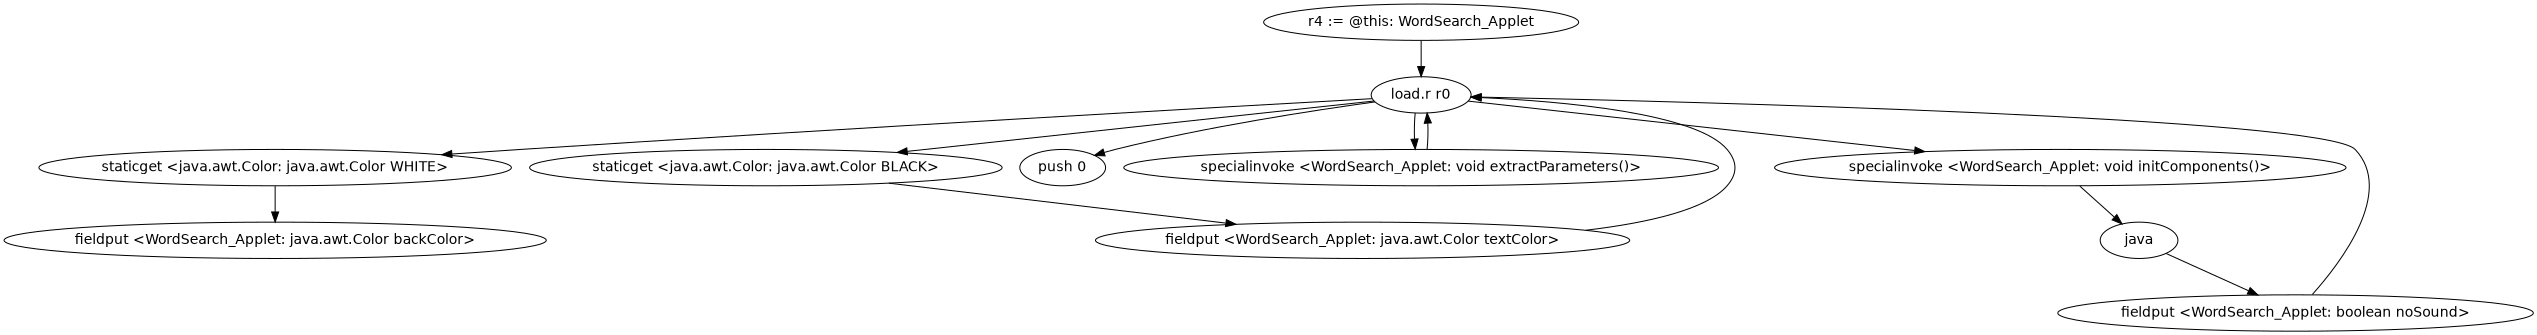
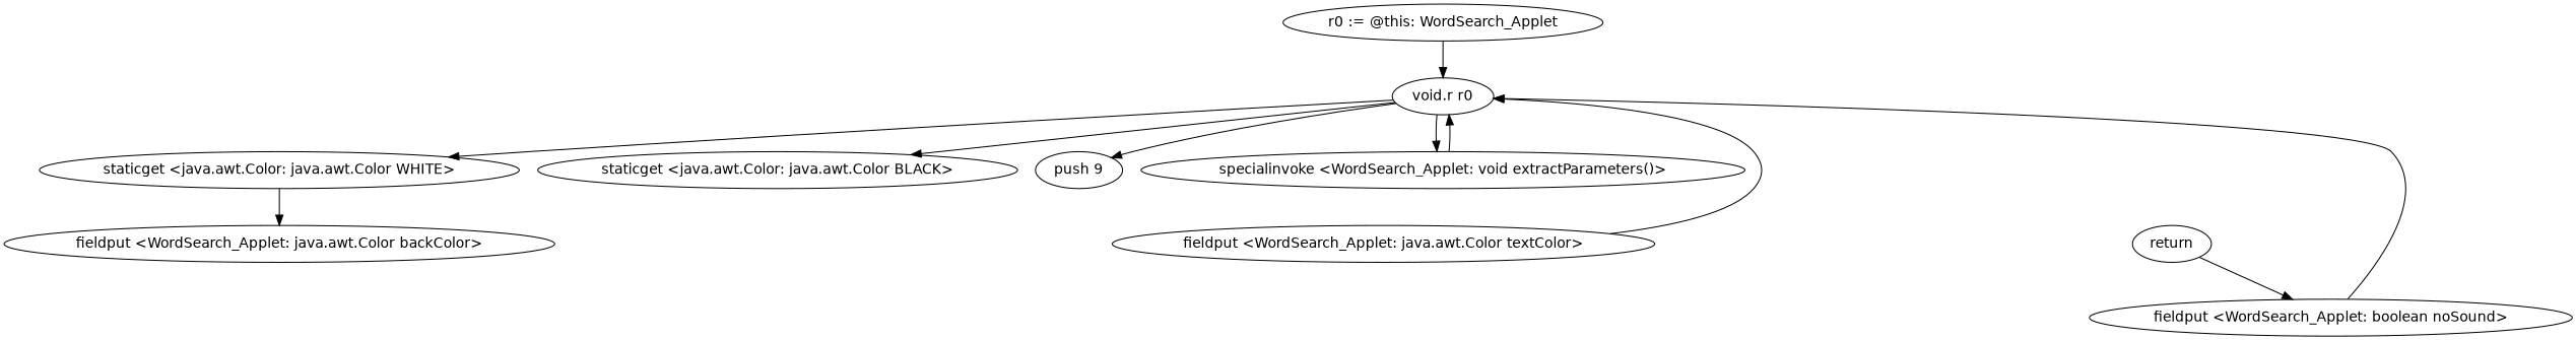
  digraph {
    fontname="DejaVu Sans"
    node [fontname="DejaVu Sans"]
    edge [fontname="DejaVu Sans"]
-   "r0 := @this: WordSearch_Applet" [label="r4 := @this: WordSearch_Applet"]
-   "load.r r0"
+   "r0 := @this: WordSearch_Applet"
+   "load.r r0" [label="void.r r0"]
    "staticget <java.awt.Color: java.awt.Color WHITE>"
    "staticget <java.awt.Color: java.awt.Color BLACK>"
-   "push 0"
+   "push 0" [label="push 9"]
    "specialinvoke <WordSearch_Applet: void extractParameters()>"
-   "specialinvoke <WordSearch_Applet: void initComponents()>"
    "fieldput <WordSearch_Applet: java.awt.Color backColor>"
    "fieldput <WordSearch_Applet: java.awt.Color textColor>"
-   return [label=java]
+   return
    "fieldput <WordSearch_Applet: boolean noSound>"
    "r0 := @this: WordSearch_Applet" -> "load.r r0"
    "load.r r0" -> "staticget <java.awt.Color: java.awt.Color WHITE>"
    "load.r r0" -> "staticget <java.awt.Color: java.awt.Color BLACK>"
    "load.r r0" -> "push 0"
    "load.r r0" -> "specialinvoke <WordSearch_Applet: void extractParameters()>"
-   "load.r r0" -> "specialinvoke <WordSearch_Applet: void initComponents()>"
    "staticget <java.awt.Color: java.awt.Color WHITE>" -> "fieldput <WordSearch_Applet: java.awt.Color backColor>"
-   "staticget <java.awt.Color: java.awt.Color BLACK>" -> "fieldput <WordSearch_Applet: java.awt.Color textColor>"
    "specialinvoke <WordSearch_Applet: void extractParameters()>" -> "load.r r0"
-   "specialinvoke <WordSearch_Applet: void initComponents()>" -> return
    "fieldput <WordSearch_Applet: java.awt.Color textColor>" -> "load.r r0"
    return -> "fieldput <WordSearch_Applet: boolean noSound>"
    "fieldput <WordSearch_Applet: boolean noSound>" -> "load.r r0"
  }
